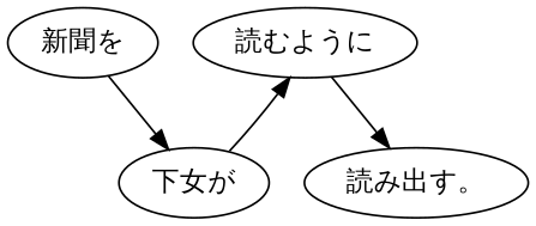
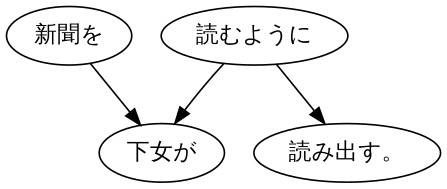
  digraph {
    fontname="Liberation Serif"
    node [fontname="Liberation Serif"]
    edge [fontname="Liberation Serif"]
    n1 [label="読み出す。"]
    n2 [label="下女が"]
    n3 [label="読むように"]
    n4 [label="新聞を"]
-   n2 -> n3
+   n3 -> n2
    n3 -> n1
    n4 -> n2
  }
